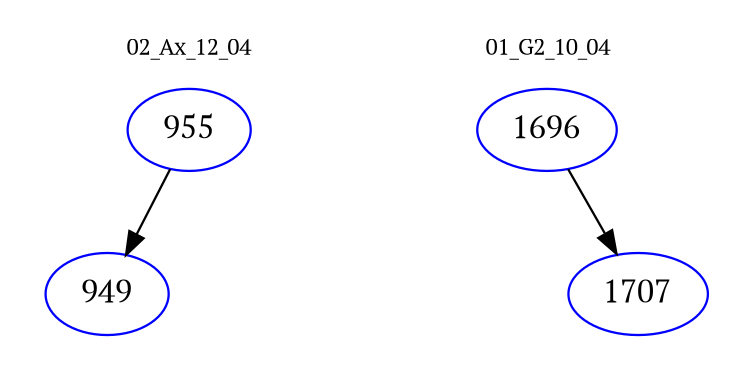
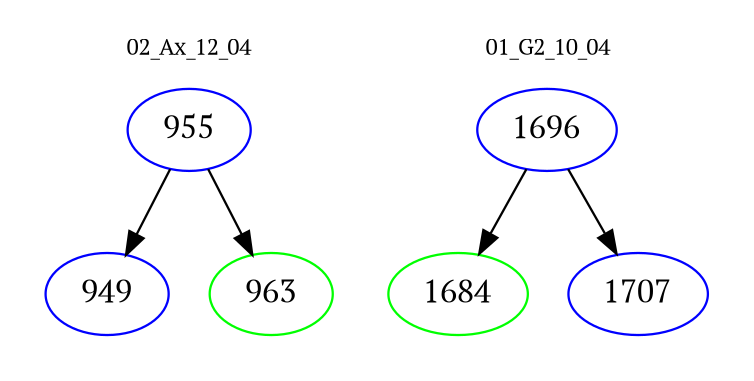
  digraph {
    fontname="PT Serif"
    node [color=blue fontname="PT Serif"]
    edge [color=black fontname="PT Serif"]
    n1 [label=955]
    n2 [label=949]
+   n3 [color=green label=963]
    n4 [label=1696]
+   n5 [color=green label=1684]
    n6 [label=1707]
    subgraph cluster_1 {
      color=white
      fontsize=10
      label="02_Ax_12_04"
      n1
      n2
+     n3
    }
    subgraph cluster_2 {
      color=white
      fontsize=10
      label="01_G2_10_04"
      n4
+     n5
      n6
    }
    n1 -> n2
+   n1 -> n3
+   n4 -> n5
    n4 -> n6
  }
